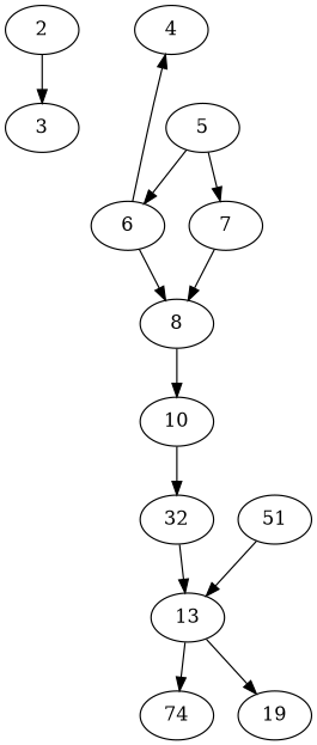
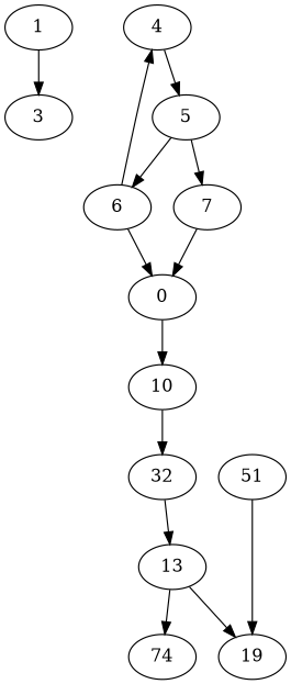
  digraph {
    node [alpha=0.15]
-   1 [alpha=0.20 expect_size=15452160 label=2]
+   1 [alpha=0.20 expect_size=15452160]
    3 [alpha=0.12 expect_size=46864384]
    4 [alpha=0.05 expect_size=18418688]
    5 [alpha=0.05 expect_size=23344128]
    6 [alpha=0.03 expect_size=37736448]
    7 [alpha=0.16 expect_size=32480256]
-   8 [alpha=0.00 expect_size=11809792]
+   8 [alpha=0.00 expect_size=11809792 label=0]
    10 [expect_size=51189760]
    n9 [alpha=0.09 expect_size=32961536 label=32]
    n10 [alpha=0.13 expect_size=33224704 label=51]
    13 [expect_size=9885696]
    n12 [alpha=0.04 expect_size=38797312 label=74]
    n13 [expect_size=49851392 label=19]
    1 -> 3
+   4 -> 5
    5 -> 6
    5 -> 7
    6 -> 4
    6 -> 8
    7 -> 8
    8 -> 10
    10 -> n9
    n9 -> 13
-   n10 -> 13
+   n10 -> n13
    13 -> n12
    13 -> n13
  }
